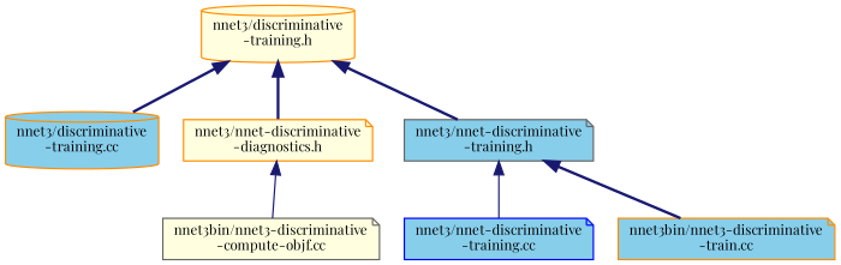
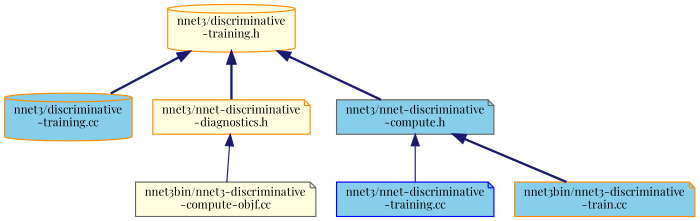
  digraph {
    fontname="Playfair Display"
    node [color=darkorange fillcolor=skyblue fontname="Playfair Display" fontsize=10 shape=note style=filled]
    edge [color=midnightblue dir=back fontname="Playfair Display" fontsize=10 labelfontname=Helvetica labelfontsize=10 style=bold]
    n1 [fillcolor=lightyellow fontcolor=black height=0.2 label="nnet3/discriminative\l-training.h" shape=cylinder width=0.4]
    n2 [height=0.2 label="nnet3/discriminative\l-training.cc" shape=cylinder width=0.4]
    n3 [fillcolor=lightyellow height=0.2 label="nnet3/nnet-discriminative\l-diagnostics.h" width=0.4]
-   n4 [color=gray40 height=0.2 label="nnet3/nnet-discriminative\l-training.h" width=0.4]
+   n4 [color=gray40 height=0.2 label="nnet3/nnet-discriminative\l-compute.h" width=0.4]
    n5 [color=gray40 fillcolor=lightyellow height=0.2 label="nnet3bin/nnet3-discriminative\l-compute-objf.cc" width=0.4]
    n6 [color=blue height=0.2 label="nnet3/nnet-discriminative\l-training.cc" width=0.4]
    n7 [height=0.2 label="nnet3bin/nnet3-discriminative\l-train.cc" width=0.4]
    n1 -> n2
    n1 -> n3
    n1 -> n4
    n3 -> n5 [style=solid]
    n4 -> n6 [style=solid]
    n4 -> n7
  }
